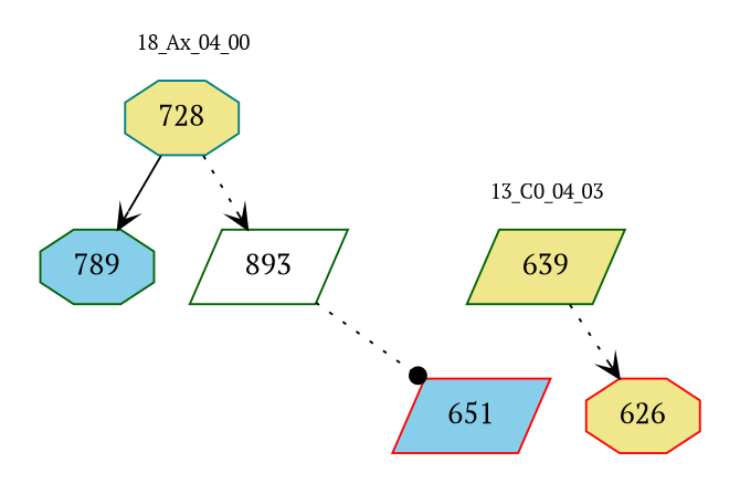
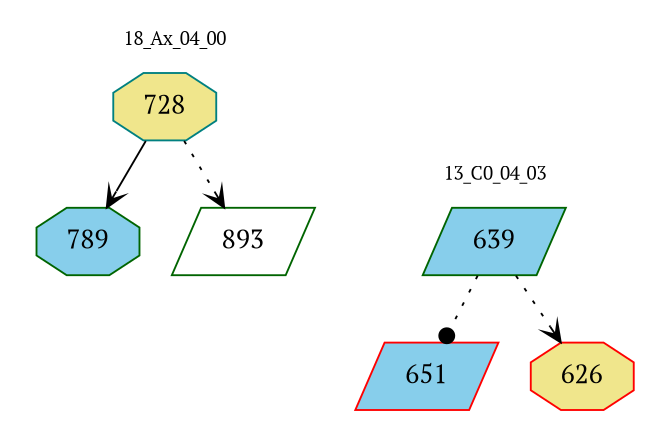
  digraph {
    fontname="PT Serif"
    node [color=darkgreen fillcolor=khaki fontname="PT Serif" shape=octagon style=filled]
    edge [arrowhead=vee color=black fontname="PT Serif" style=dotted]
    n1 [color=teal label=728]
    n2 [fillcolor=skyblue label=789]
    n3 [fillcolor=white label=893 shape=parallelogram]
-   n4 [label=639 shape=parallelogram]
+   n4 [fillcolor=skyblue label=639 shape=parallelogram]
    n5 [color=red label=626]
    n6 [color=red fillcolor=skyblue label=651 shape=parallelogram]
    subgraph cluster_1 {
      color=white
      fontsize=10
      label="18_Ax_04_00"
      n1
      n2
      n3
    }
    subgraph cluster_2 {
      color=white
      fontsize=10
      label="13_C0_04_03"
      n4
      n5
      n6
    }
    n1 -> n2 [style=solid]
    n1 -> n3
    n4 -> n5
-   n3 -> n6 [arrowhead=dot]
+   n4 -> n6 [arrowhead=dot]
  }
